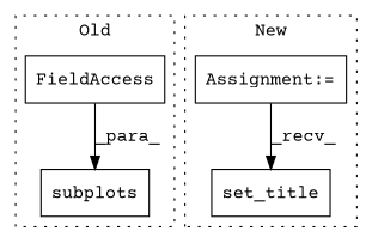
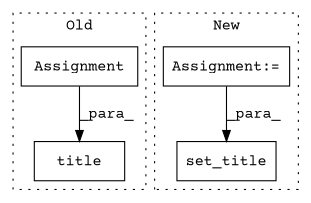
  digraph {
    fontname="Courier Prime"
    node [a=32 fontname="Courier Prime" l=10 shape=box]
    edge [fontname="Courier Prime"]
-   n1 [label=subplots s=1314]
-   n2 [a=22 label=FieldAccess s=1296]
+   n1 [label=title s=1314]
+   n2 [a=22 label=Assignment s=1296]
    n3 [l="10,1" label=set_title s="1551,1581"]
    n4 [a=7 l=1 label="Assignment:=" s=592]
    subgraph cluster_1 {
      label=Old
      style=dotted
      n1
      n2
    }
    subgraph cluster_2 {
      label=New
      style=dotted
      n3
      n4
    }
    n2 -> n1 [label=_para_]
-   n4 -> n3 [label=_recv_]
+   n4 -> n3 [label=_para_]
  }
